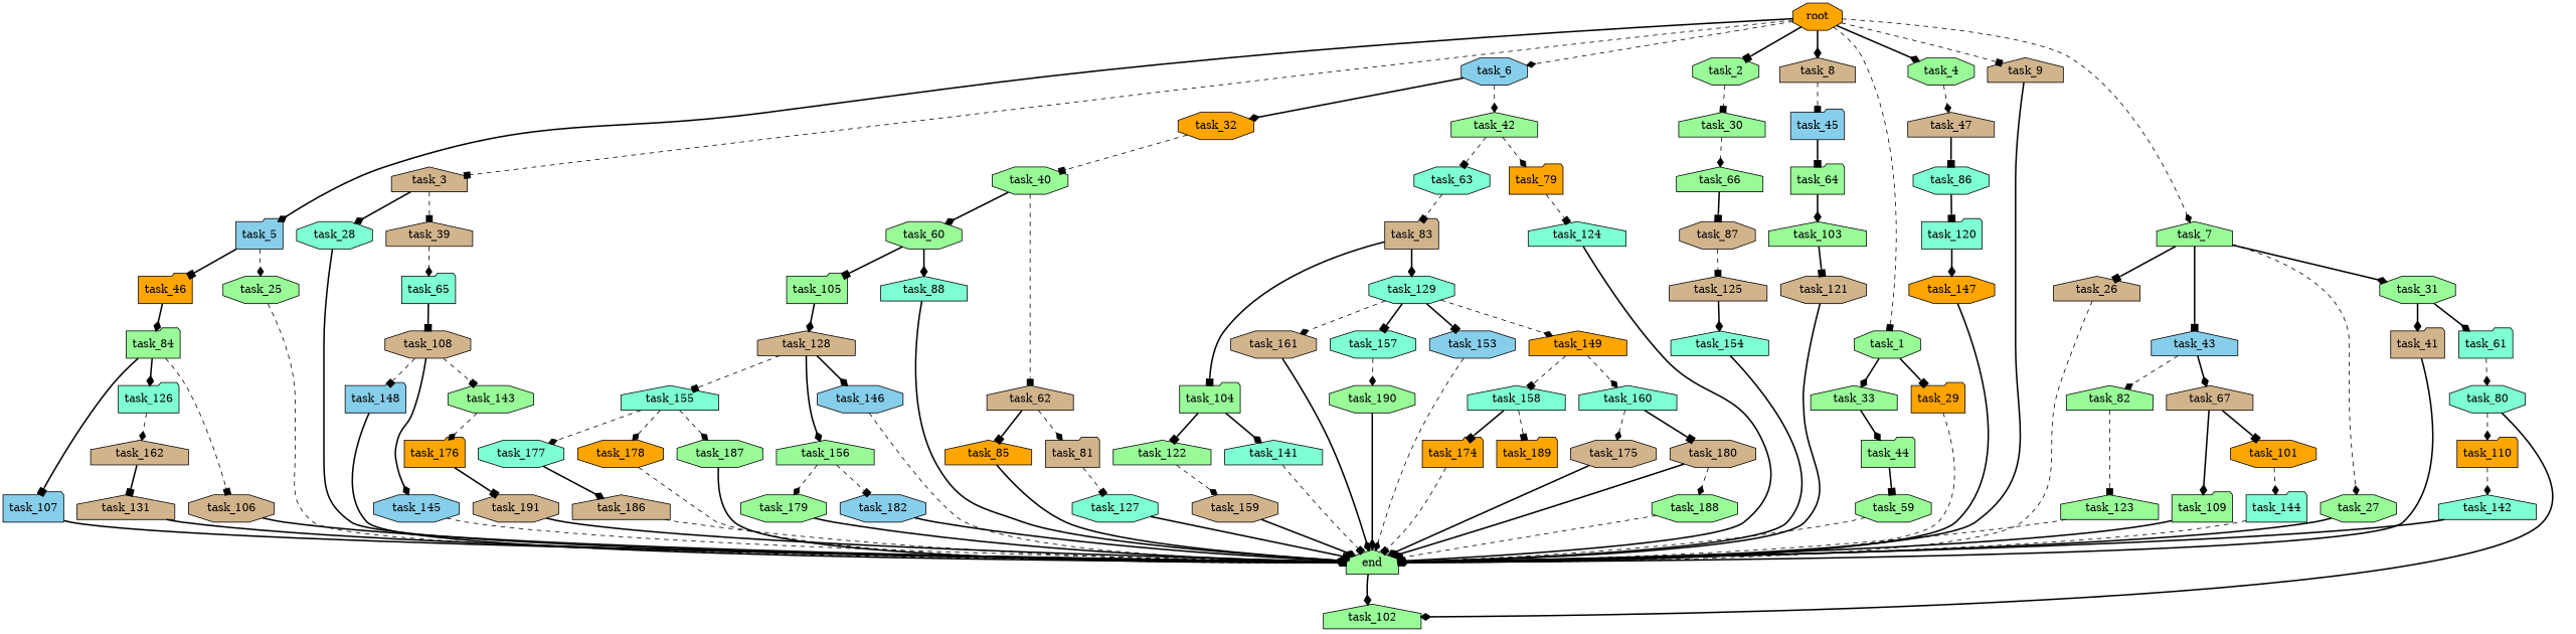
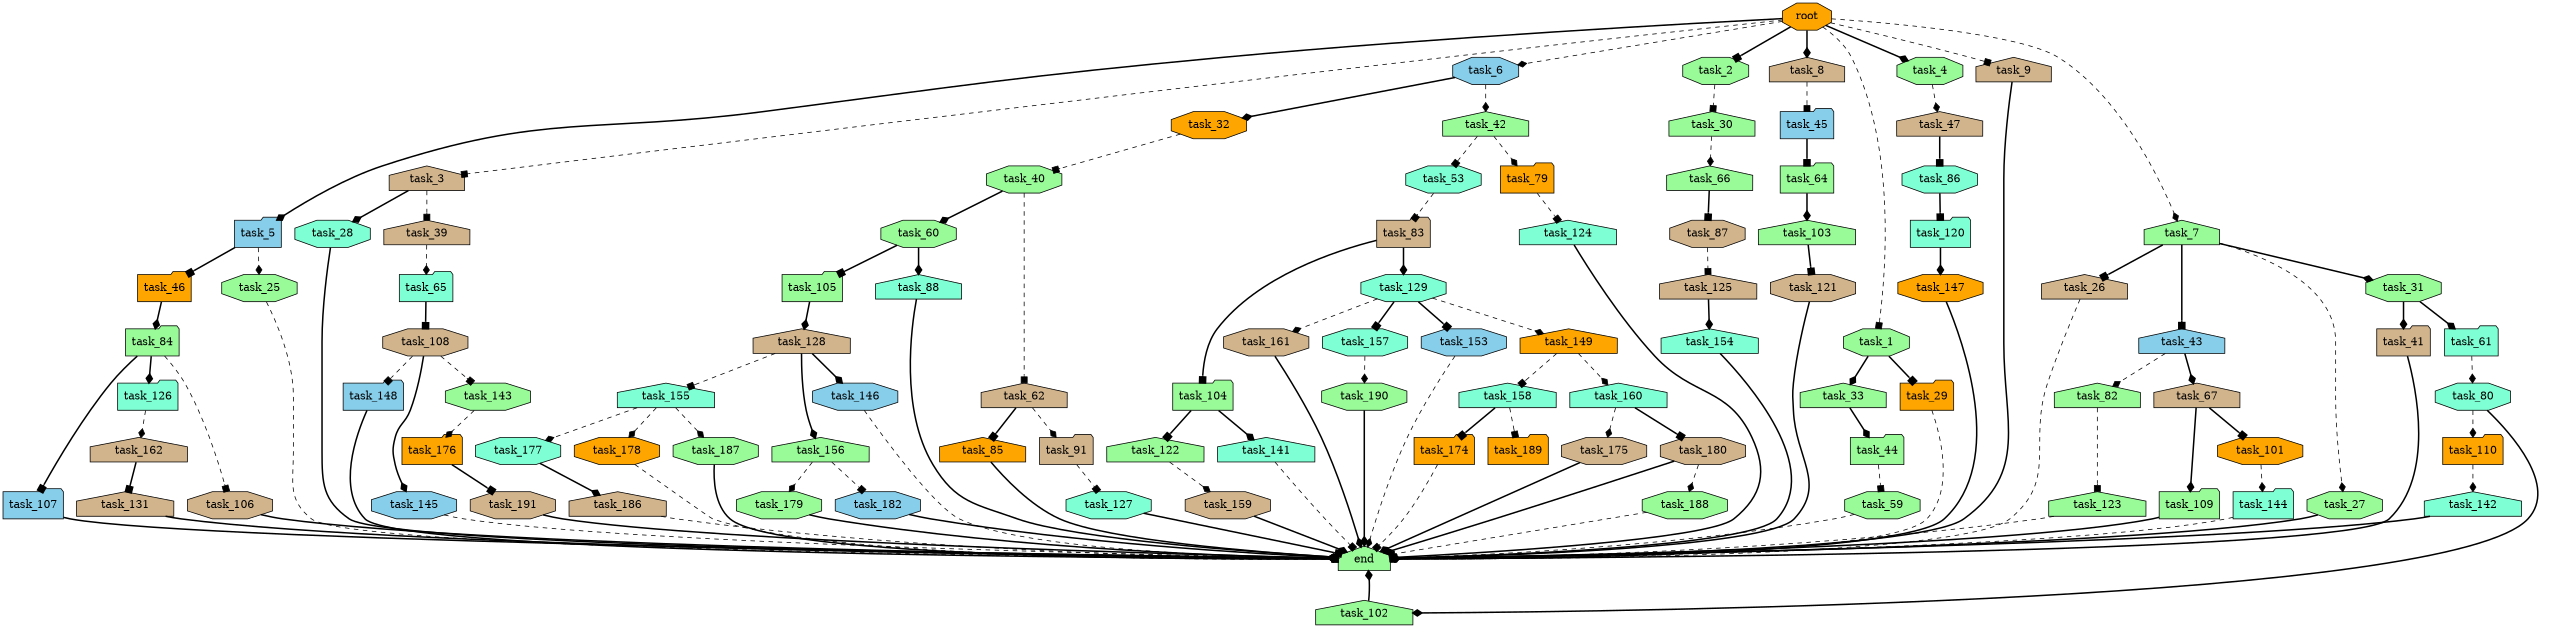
  digraph {
    node [fillcolor=palegreen shape=octagon style=filled]
    edge [arrowhead=diamond style=bold]
    task_65 [fillcolor=aquamarine shape=folder]
    task_108 [fillcolor=tan]
    task_145 [fillcolor=skyblue]
    task_143
    task_148 [fillcolor=skyblue shape=folder]
    task_45 [fillcolor=skyblue shape=folder]
    task_64 [shape=folder]
    task_103 [shape=house]
    task_5 [fillcolor=skyblue shape=folder]
    task_25
    task_46 [fillcolor=orange shape=folder]
    end [shape=house]
    task_84 [shape=folder]
    task_153 [fillcolor=skyblue]
    task_47 [fillcolor=tan shape=house]
    task_86 [fillcolor=aquamarine]
    task_120 [fillcolor=aquamarine shape=folder]
    task_3 [fillcolor=tan shape=house]
    task_39 [fillcolor=tan shape=house]
    task_28 [fillcolor=aquamarine]
    task_6 [fillcolor=skyblue]
    task_32 [fillcolor=orange]
    task_42 [shape=house]
    task_40
    task_79 [fillcolor=orange shape=folder]
-   task_63 [fillcolor=aquamarine]
+   task_63 [fillcolor=aquamarine label=task_53]
    task_141 [fillcolor=aquamarine shape=house]
    task_191 [fillcolor=tan]
    task_30 [shape=house]
    task_2
    task_66 [shape=house]
    task_61 [fillcolor=aquamarine shape=folder]
    task_80 [fillcolor=aquamarine]
    task_110 [fillcolor=orange shape=folder]
    task_102 [shape=house]
    task_8 [fillcolor=tan shape=house]
    task_44 [shape=folder]
    task_59
    task_33 [shape=house]
    task_1
    task_29 [fillcolor=orange shape=folder]
    task_106 [fillcolor=tan]
    task_107 [fillcolor=skyblue shape=folder]
    task_126 [fillcolor=aquamarine shape=folder]
    task_162 [fillcolor=tan shape=house]
    task_187
    task_147 [fillcolor=orange]
    task_82 [shape=house]
    task_123 [shape=house]
    task_177 [fillcolor=aquamarine]
    task_186 [fillcolor=tan shape=house]
    task_149 [fillcolor=orange shape=house]
    task_160 [fillcolor=aquamarine shape=house]
    task_158 [fillcolor=aquamarine shape=house]
    task_180 [fillcolor=tan]
    task_175 [fillcolor=tan]
    task_189 [fillcolor=orange shape=folder]
    task_174 [fillcolor=orange shape=folder]
    task_188
    task_105 [shape=folder]
    task_128 [fillcolor=tan shape=house]
    task_146 [fillcolor=skyblue]
    task_155 [fillcolor=aquamarine shape=house]
    task_156 [shape=house]
    task_4
    task_104 [shape=folder]
    task_122 [shape=house]
    task_159 [fillcolor=tan]
    task_124 [fillcolor=aquamarine shape=house]
    task_176 [fillcolor=orange shape=folder]
    n71 [fillcolor=tan label=task_131 shape=house]
    task_43 [fillcolor=skyblue shape=house]
    task_67 [fillcolor=tan shape=house]
    task_109 [shape=folder]
    task_101 [fillcolor=orange]
    task_144 [fillcolor=aquamarine shape=folder]
    task_161 [fillcolor=tan]
    task_127 [fillcolor=aquamarine]
    task_83 [fillcolor=tan shape=folder]
    task_129 [fillcolor=aquamarine]
    task_157 [fillcolor=aquamarine]
    task_121 [fillcolor=tan]
    task_142 [fillcolor=aquamarine shape=house]
    task_62 [fillcolor=tan shape=house]
    task_85 [fillcolor=orange shape=house]
-   task_81 [fillcolor=tan shape=folder]
+   task_81 [fillcolor=tan shape=folder label=task_91]
    task_9 [fillcolor=tan shape=house]
    task_41 [fillcolor=tan shape=folder]
    task_60
    task_88 [fillcolor=aquamarine shape=house]
    task_27
    task_179
    task_87 [fillcolor=tan]
    task_125 [fillcolor=tan shape=house]
    root [fillcolor=orange]
    task_7 [shape=house]
    task_31
    task_26 [fillcolor=tan shape=house]
    task_190
    task_154 [fillcolor=aquamarine shape=house]
    task_178 [fillcolor=orange]
    task_182 [fillcolor=skyblue]
    task_65 -> task_108 [arrowhead=box]
    task_108 -> task_145
    task_108 -> task_143 [arrowhead=box style=dashed]
    task_108 -> task_148 [arrowhead=box style=dashed]
    task_145 -> end [arrowhead=box style=dashed]
    task_143 -> task_176 [style=dashed]
    task_148 -> end
    task_45 -> task_64 [arrowhead=box]
    task_64 -> task_103
    task_103 -> task_121 [arrowhead=box]
    task_5 -> task_25 [style=dashed]
    task_5 -> task_46 [arrowhead=box]
    task_25 -> end [arrowhead=box style=dashed]
    task_46 -> task_84
    task_84 -> task_106 [arrowhead=box style=dashed]
    task_84 -> task_107 [arrowhead=box]
    task_84 -> task_126
    task_153 -> end [style=dashed]
    task_47 -> task_86 [arrowhead=box]
    task_86 -> task_120 [arrowhead=box]
    task_120 -> task_147
    task_3 -> task_39 [arrowhead=box style=dashed]
    task_3 -> task_28
    task_39 -> task_65 [style=dashed]
    task_28 -> end [arrowhead=box]
    task_6 -> task_32
    task_6 -> task_42 [style=dashed]
    task_32 -> task_40 [arrowhead=box style=dashed]
    task_42 -> task_79 [style=dashed]
    task_42 -> task_63 [arrowhead=box style=dashed]
    task_40 -> task_62 [arrowhead=box style=dashed]
    task_40 -> task_60
    task_79 -> task_124 [arrowhead=box style=dashed]
    task_63 -> task_83 [arrowhead=box style=dashed]
    task_141 -> end [arrowhead=box style=dashed]
    task_191 -> end [arrowhead=box]
    task_30 -> task_66 [style=dashed]
    task_2 -> task_30 [arrowhead=box style=dashed]
    task_66 -> task_87 [arrowhead=box]
    task_61 -> task_80 [style=dashed]
    task_80 -> task_110 [style=dashed]
    task_80 -> task_102
    task_110 -> task_142 [style=dashed]
-   end -> task_102
+   task_102 -> end
    task_8 -> task_45 [arrowhead=box style=dashed]
-   task_44 -> task_59 [arrowhead=box]
+   task_44 -> task_59 [arrowhead=box style=dashed]
    task_59 -> end [style=dashed]
    task_33 -> task_44
    task_1 -> task_33
    task_1 -> task_29 [arrowhead=box]
    task_29 -> end [style=dashed]
    task_106 -> end
    task_107 -> end
    task_126 -> task_162 [style=dashed]
    task_162 -> n71 [arrowhead=box]
    task_187 -> end [arrowhead=box]
    task_147 -> end
    task_82 -> task_123 [arrowhead=box style=dashed]
    task_123 -> end [arrowhead=box style=dashed]
    task_177 -> task_186
    task_186 -> end [arrowhead=box style=dashed]
    task_149 -> task_160 [style=dashed]
    task_149 -> task_158 [arrowhead=box style=dashed]
    task_160 -> task_180 [arrowhead=box]
    task_160 -> task_175 [style=dashed]
    task_158 -> task_189 [arrowhead=box style=dashed]
    task_158 -> task_174 [arrowhead=box]
    task_180 -> end
    task_180 -> task_188 [style=dashed]
    task_175 -> end
    task_174 -> end [arrowhead=box style=dashed]
    task_188 -> end [arrowhead=box style=dashed]
    task_105 -> task_128
    task_128 -> task_146
    task_128 -> task_155 [arrowhead=box style=dashed]
    task_128 -> task_156
    task_146 -> end [style=dashed]
    task_155 -> task_187 [style=dashed]
    task_155 -> task_177 [style=dashed]
    task_155 -> task_178 [style=dashed]
    task_156 -> task_179 [style=dashed]
    task_156 -> task_182 [arrowhead=box style=dashed]
    task_4 -> task_47 [style=dashed]
    task_104 -> task_141
    task_104 -> task_122 [arrowhead=box]
    task_122 -> task_159 [style=dashed]
    task_159 -> end
    task_124 -> end [arrowhead=box]
    task_176 -> task_191 [arrowhead=box]
    n71 -> end
    task_43 -> task_82 [style=dashed]
    task_43 -> task_67
    task_67 -> task_109
    task_67 -> task_101 [arrowhead=box]
    task_109 -> end [arrowhead=box]
    task_101 -> task_144 [style=dashed]
    task_144 -> end [style=dashed]
    task_161 -> end
    task_127 -> end [arrowhead=box]
    task_83 -> task_104 [arrowhead=box]
    task_83 -> task_129
    task_129 -> task_153 [arrowhead=box]
    task_129 -> task_149 [style=dashed]
    task_129 -> task_161 [style=dashed]
    task_129 -> task_157 [arrowhead=box]
    task_157 -> task_190 [style=dashed]
    task_121 -> end [arrowhead=box]
    task_142 -> end
    task_62 -> task_85 [arrowhead=box]
    task_62 -> task_81 [style=dashed]
    task_85 -> end
    task_81 -> task_127 [arrowhead=box style=dashed]
    task_9 -> end [arrowhead=box]
    task_41 -> end
    task_60 -> task_105 [arrowhead=box]
    task_60 -> task_88
    task_88 -> end
    task_27 -> end
    task_179 -> end [arrowhead=box]
    task_87 -> task_125 [arrowhead=box style=dashed]
    task_125 -> task_154
    root -> task_5
    root -> task_3 [arrowhead=box style=dashed]
    root -> task_6 [style=dashed]
    root -> task_2 [arrowhead=box]
    root -> task_8
    root -> task_1 [arrowhead=box style=dashed]
    root -> task_4
    root -> task_9 [arrowhead=box style=dashed]
    root -> task_7 [style=dashed]
    task_7 -> task_43 [arrowhead=box]
    task_7 -> task_27 [style=dashed]
    task_7 -> task_31
    task_7 -> task_26 [arrowhead=box]
    task_31 -> task_61
    task_31 -> task_41
    task_26 -> end [arrowhead=box style=dashed]
    task_190 -> end
    task_154 -> end [arrowhead=box]
    task_178 -> end [style=dashed]
    task_182 -> end
  }
